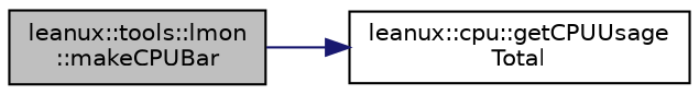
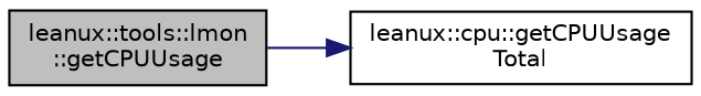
  digraph {
    rankdir=LR
    node [color=black fontname=Helvetica fontsize=10 shape=record]
-   n1 [fillcolor=grey75 fontcolor=black height=0.2 label="leanux::tools::lmon\l::makeCPUBar" style=filled width=0.4]
+   n1 [fillcolor=grey75 fontcolor=black height=0.2 label="leanux::tools::lmon\l::getCPUUsage" style=filled width=0.4]
    n2 [height=0.2 label="leanux::cpu::getCPUUsage\lTotal" width=0.4]
    n1 -> n2 [color=midnightblue fontname=Helvetica fontsize=10 labelfontname=Helvetica labelfontsize=10 style=solid]
  }
